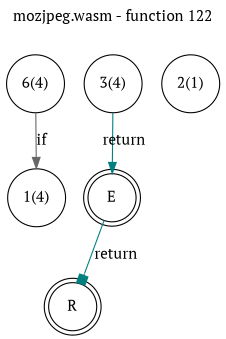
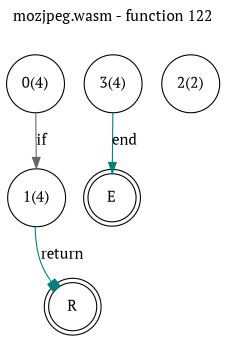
  digraph {
    fontname="PT Serif"
    label="mozjpeg.wasm - function 122"
    labelfontcolor=black
    labelfontname=Helvetica
    labelfontsize=16
    labelloc=t
    node [fontname="PT Serif" shape=circle fontcolor=black]
    edge [arrowhead=normal color=teal fontname="PT Serif"]
    E [shape=doublecircle fontcolor=""]
    R [shape=doublecircle fontcolor=""]
-   n3 [label="6(4)"]
+   n3 [label="0(4)"]
    n4 [label="1(4)"]
    n5 [label="3(4)"]
-   n6 [label="2(1)"]
+   n6 [label="2(2)"]
    n3 -> n4 [color=gray40 label=if]
-   E -> R [arrowhead=box label=return]
-   n5 -> E [label=return]
+   n4 -> R [arrowhead=box label=return]
+   n5 -> E [label=end]
  }
